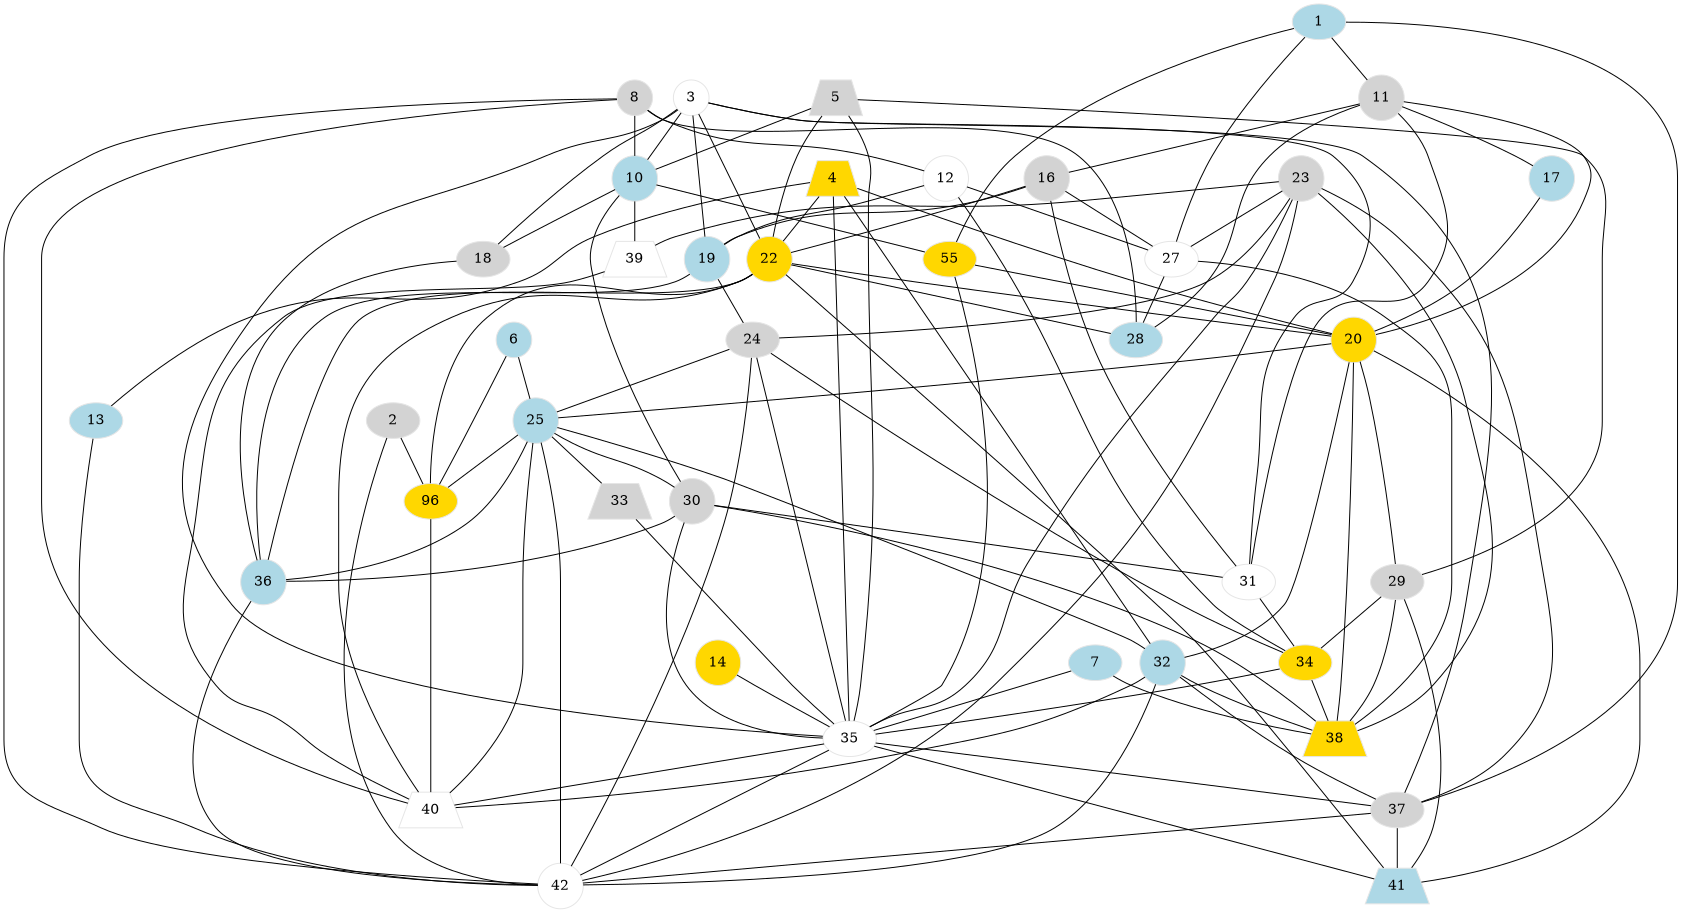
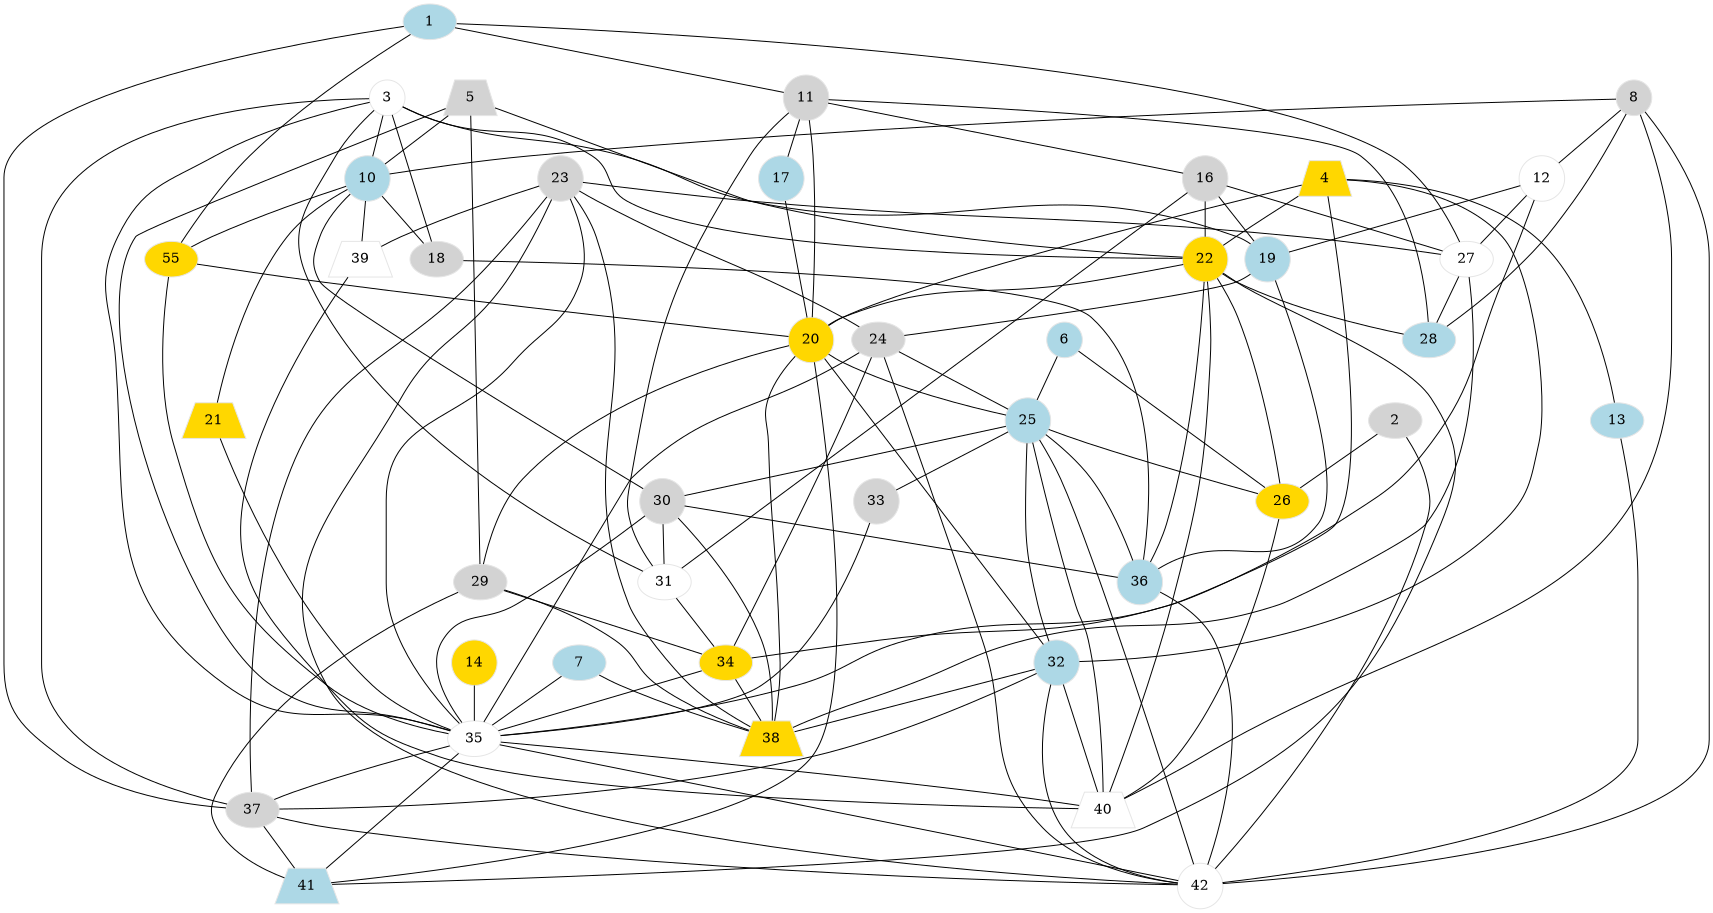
  graph {
    node [color=gray90 fillcolor=lightblue shape=circle style=filled]
    edge [weight=1.0]
    1 [shape=ellipse]
    11 [fillcolor=lightgrey]
    n3 [fillcolor=gold label=55 shape=ellipse]
    27 [fillcolor=white shape=ellipse]
    37 [fillcolor=lightgrey shape=ellipse]
    31 [fillcolor=white shape=ellipse]
    20 [fillcolor=gold]
    28 [shape=ellipse]
    16 [fillcolor=lightgrey]
    17
    35 [fillcolor=white shape=ellipse]
    38 [fillcolor=gold shape=trapezium]
    42 [fillcolor=white]
    41 [shape=trapezium]
    2 [fillcolor=lightgrey shape=ellipse]
-   26 [fillcolor=gold shape=ellipse label=96]
+   26 [fillcolor=gold shape=ellipse]
    40 [fillcolor=white shape=trapezium]
    3 [fillcolor=white]
    10
    18 [fillcolor=lightgrey shape=ellipse]
    19
    22 [fillcolor=gold]
+   21 [fillcolor=gold shape=trapezium]
    30 [fillcolor=lightgrey]
    39 [fillcolor=white shape=trapezium]
    36
    24 [fillcolor=lightgrey shape=ellipse]
    34 [fillcolor=gold shape=ellipse]
    4 [fillcolor=gold shape=trapezium]
    13 [shape=ellipse]
    32
    29 [fillcolor=lightgrey shape=ellipse]
    25
    5 [fillcolor=lightgrey shape=trapezium]
    6
-   33 [fillcolor=lightgrey shape=trapezium]
+   33 [fillcolor=lightgrey]
    7 [shape=ellipse]
    8 [fillcolor=lightgrey]
    12 [fillcolor=white]
    23 [fillcolor=lightgrey]
    14 [fillcolor=gold]
    1 -- 11
    1 -- n3
    1 -- 27
    1 -- 37
    11 -- 31
    11 -- 20
    11 -- 28
    11 -- 16
    11 -- 17
    n3 -- 20
    n3 -- 35
    27 -- 28
    27 -- 38
    37 -- 42
    37 -- 41
    31 -- 34
    20 -- 38
    20 -- 41
    20 -- 32
    20 -- 29
    20 -- 25
    16 -- 27
    16 -- 31
    16 -- 19
    16 -- 22
    17 -- 20
    35 -- 37
    35 -- 42
    35 -- 41
    35 -- 40
    2 -- 42
    2 -- 26
    26 -- 40
    3 -- 37
    3 -- 31
    3 -- 35
    3 -- 10
    3 -- 18 [weight=2.0]
    3 -- 19
    3 -- 22
    10 -- n3
    10 -- 18
+   10 -- 21
    10 -- 30
    10 -- 39
    18 -- 36
    19 -- 36
    19 -- 24
    22 -- 20
    22 -- 28
    22 -- 41
    22 -- 26
    22 -- 40
    22 -- 36
+   21 -- 35
    30 -- 31
    30 -- 35
    30 -- 38
    30 -- 36
    39 -- 40
    36 -- 42 [weight=2.0]
    24 -- 35
    24 -- 42
    24 -- 34
    24 -- 25
    34 -- 35
    34 -- 38
    4 -- 20 [weight=2.0]
    4 -- 35
    4 -- 22
    4 -- 13
    4 -- 32
    13 -- 42
    32 -- 37
    32 -- 38
    32 -- 42
    32 -- 40
    29 -- 38
    29 -- 41
    29 -- 34
    25 -- 42
    25 -- 26
    25 -- 40
    25 -- 30
    25 -- 36
    25 -- 32
    25 -- 33
    5 -- 35
    5 -- 10
    5 -- 22
    5 -- 29
    6 -- 26
    6 -- 25
    33 -- 35
    7 -- 35
    7 -- 38
    8 -- 28
    8 -- 42
    8 -- 40
    8 -- 10
    8 -- 12
    12 -- 27
    12 -- 19
    12 -- 34
    23 -- 27
    23 -- 37
    23 -- 35
    23 -- 38
    23 -- 42
    23 -- 39
    23 -- 24
    14 -- 35 [weight=2.0]
  }
